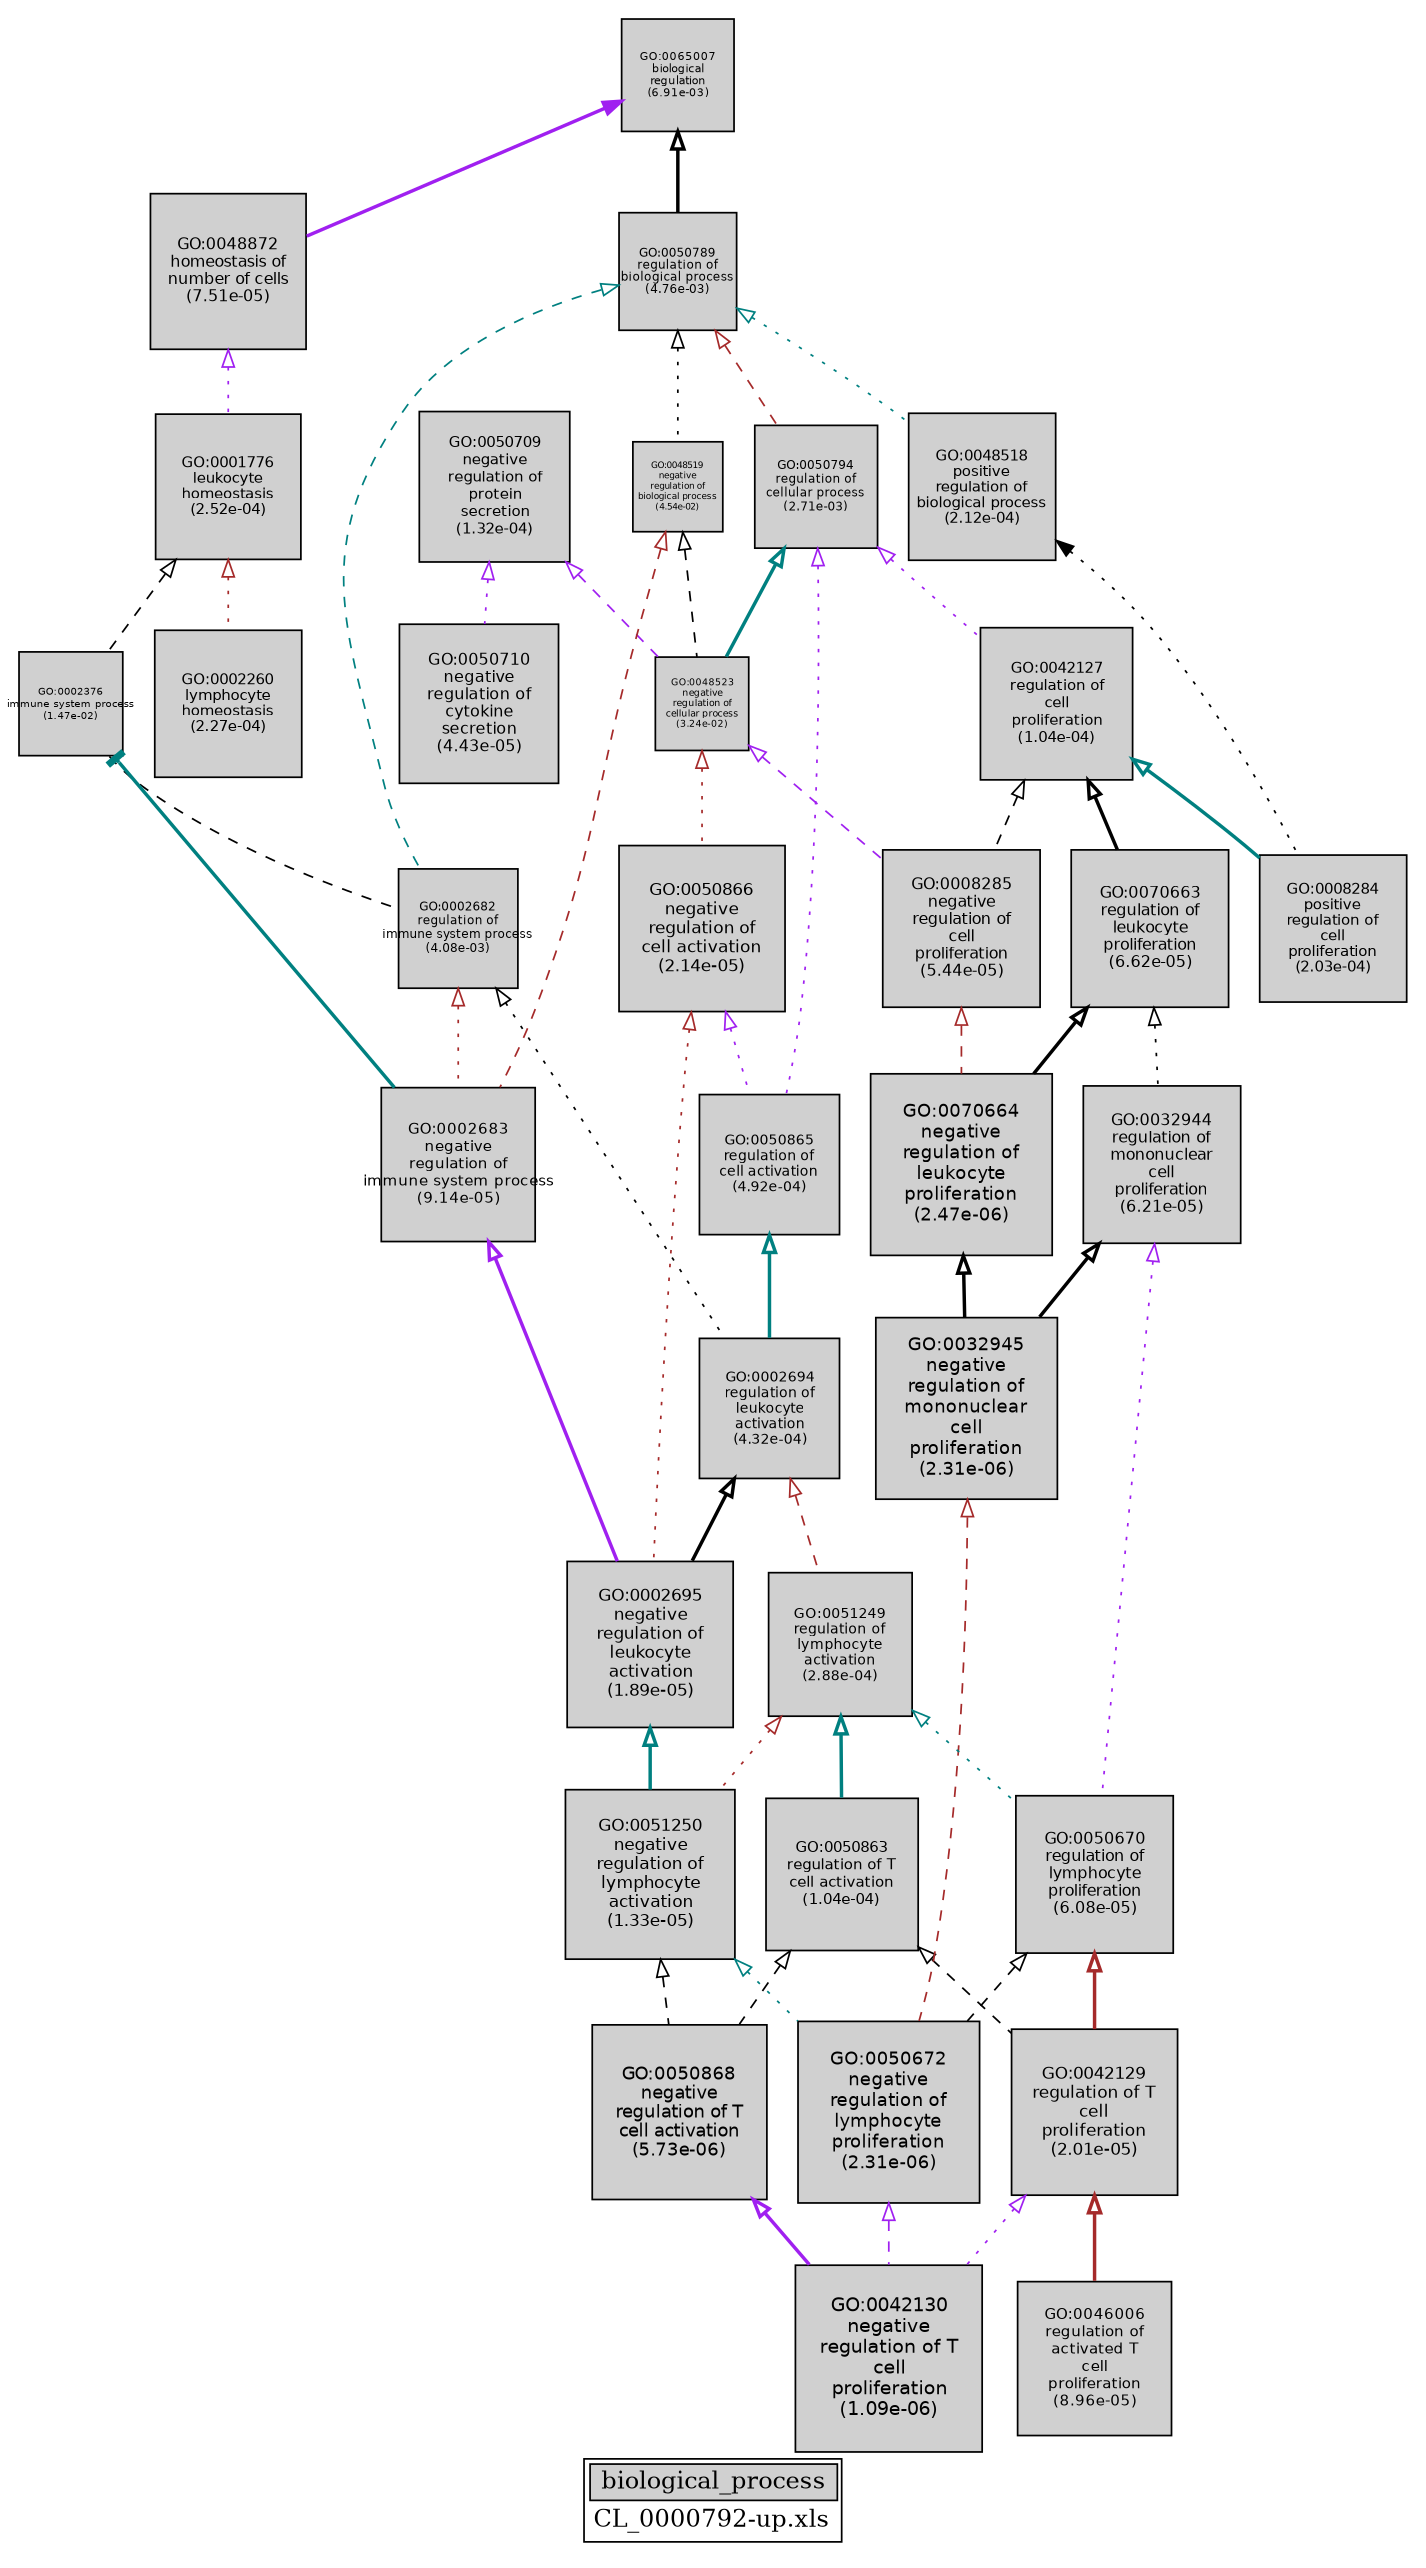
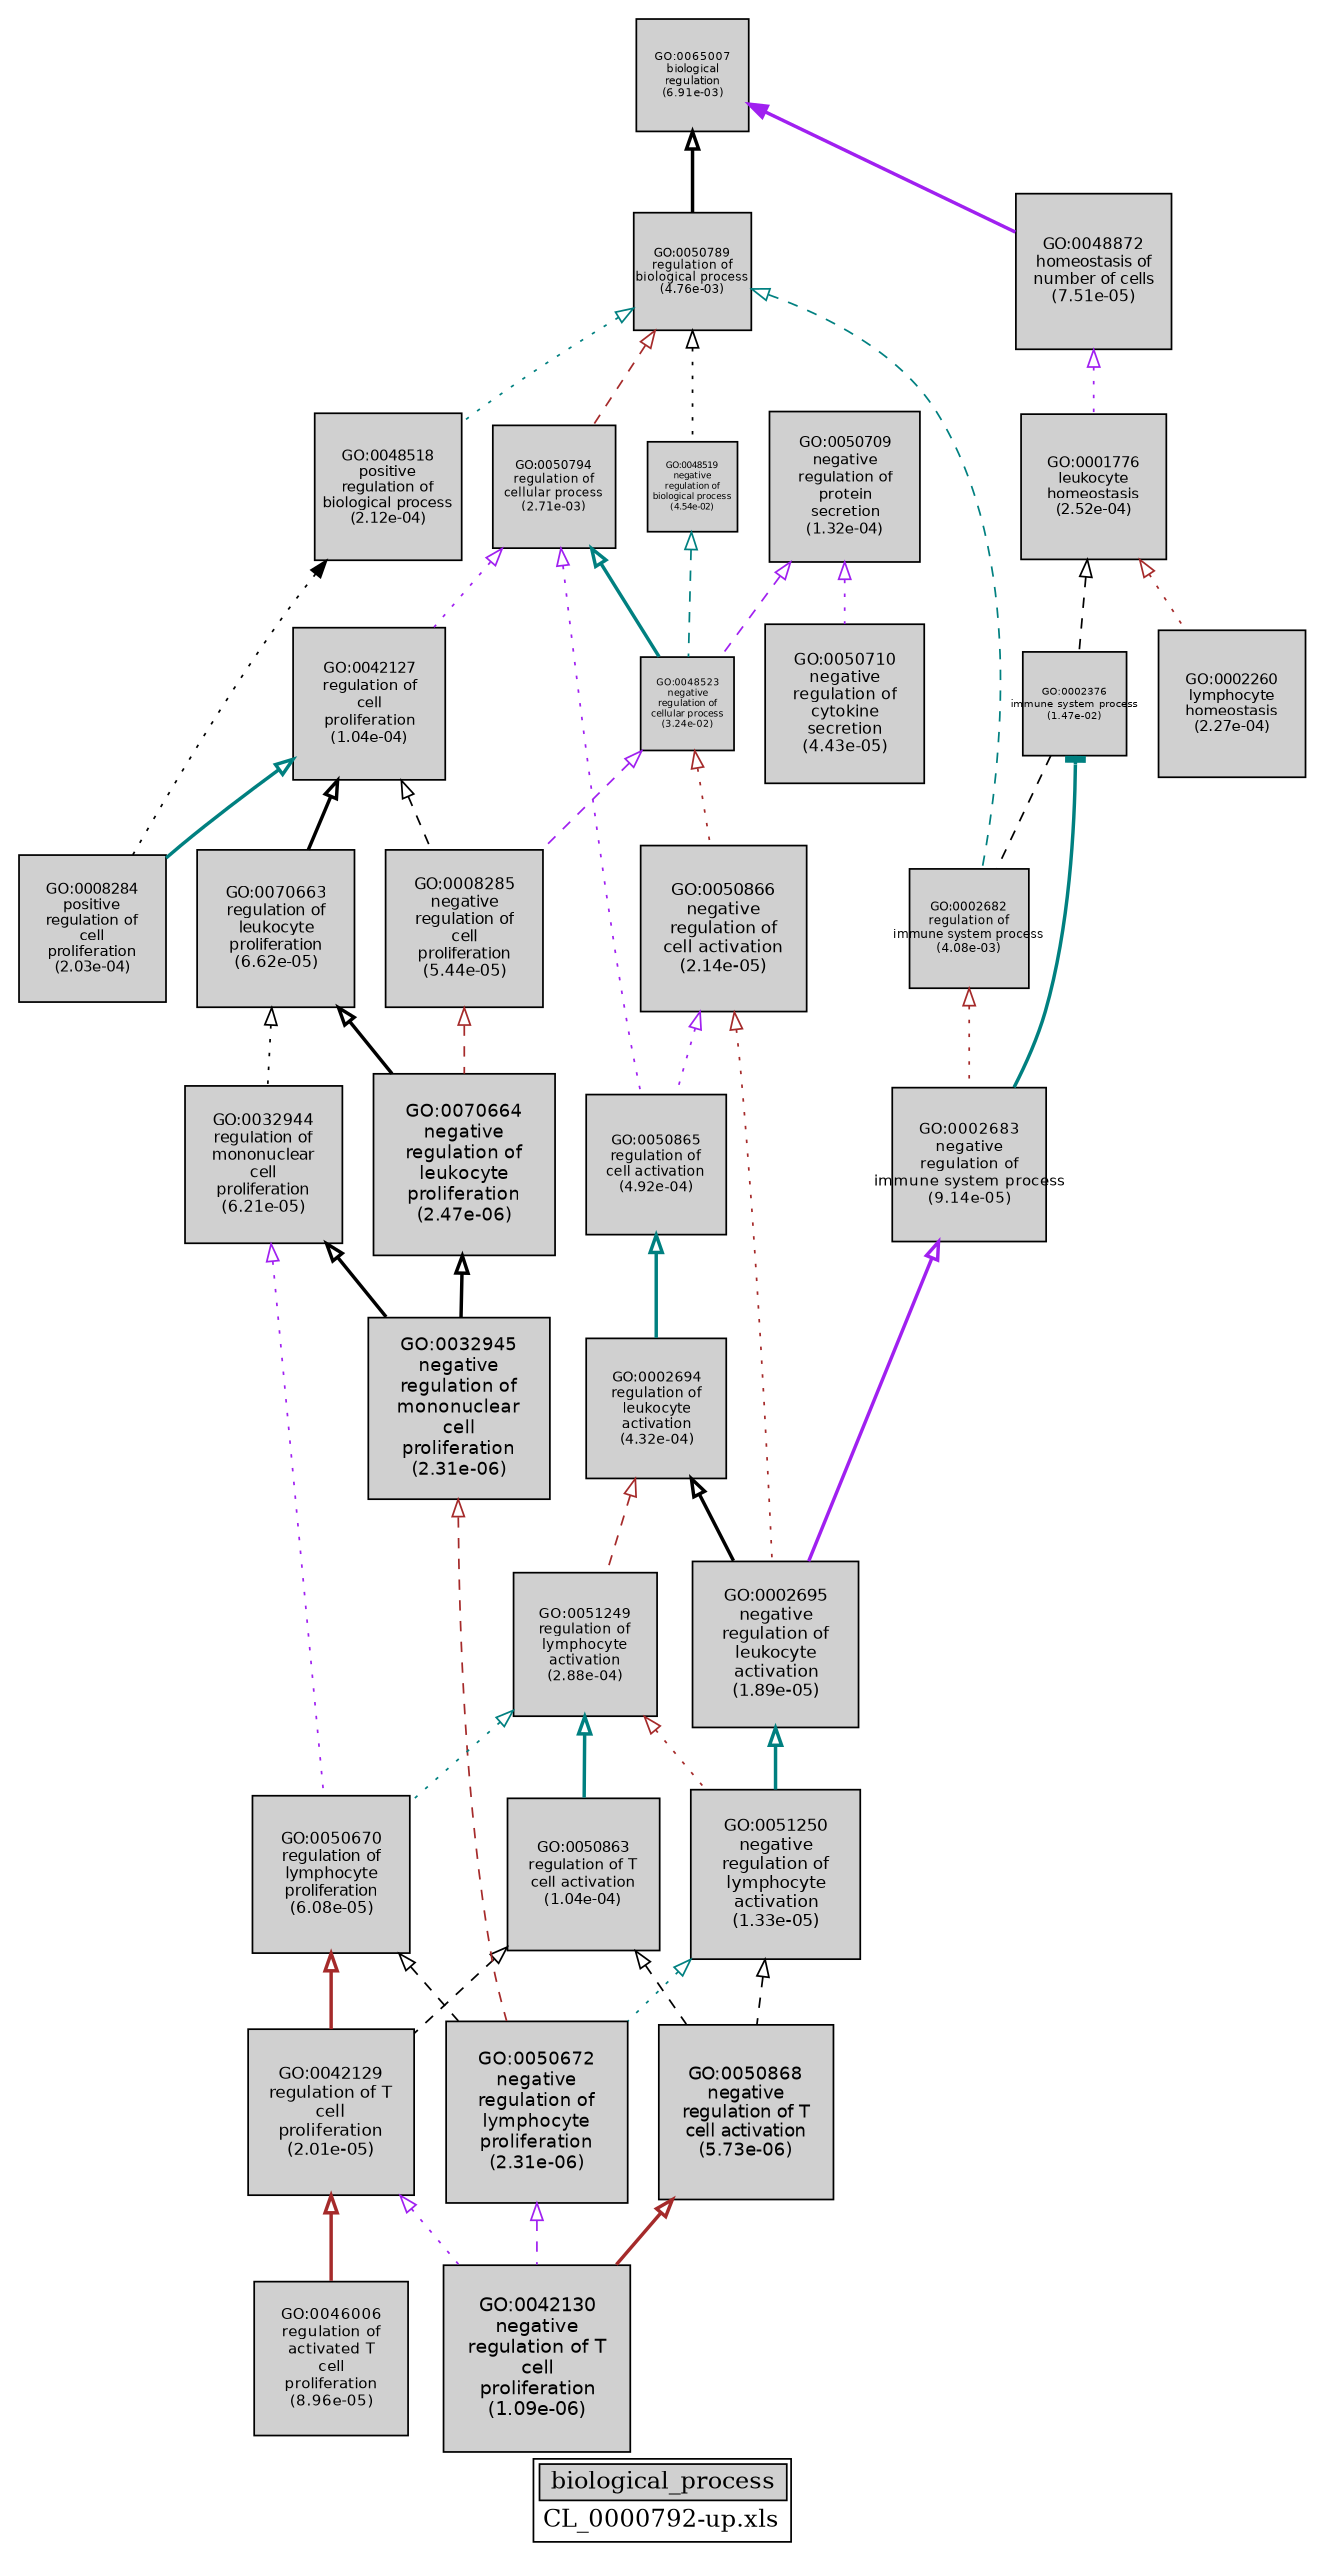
  digraph {
    bgcolor="#FFFFFF"
    label=<<TABLE COLOR="black" BGCOLOR="white"><TR><TD COLSPAN="2" BGCOLOR="#D0D0D0"><FONT COLOR="black">biological_process</FONT></TD></TR><TR><TD BORDER="0">CL_0000792-up.xls</TD></TR></TABLE>>
    node [color=black fillcolor="#D0D0D0" fixedsize=true fontcolor=black fontname=Helvetica fontsize=10.5017063641 shape=box style=filled]
    edge [arrowtail=empty color=black dir=back style=dotted weight=5.0]
    n1 [fontsize=8.05874843296 height=1.11927061569 label=<<TABLE BORDER="0"><TR><TD>GO:0050865<BR/>regulation of<BR/>cell activation<BR/>(4.92e-04)</TD></TR></TABLE>> width=1.11927061569]
    n2 [fontsize=8.83625598292 height=1.22725777541 label=<<TABLE BORDER="0"><TR><TD>GO:0050863<BR/>regulation of T<BR/>cell activation<BR/>(1.04e-04)</TD></TR></TABLE>> width=1.22725777541]
    n3 [fontsize=9.56297846822 height=1.32819145392 label=<<TABLE BORDER="0"><TR><TD>GO:0050866<BR/>negative<BR/>regulation of<BR/>cell activation<BR/>(2.14e-05)</TD></TR></TABLE>> width=1.32819145392]
    n4 [fontsize=8.40255422259 height=1.1670214198 label=<<TABLE BORDER="0"><TR><TD>GO:0001776<BR/>leukocyte<BR/>homeostasis<BR/>(2.52e-04)</TD></TR></TABLE>> width=1.1670214198]
    n5 [fontsize=8.72332776624 height=1.21157330087 label=<<TABLE BORDER="0"><TR><TD>GO:0050709<BR/>negative<BR/>regulation of<BR/>protein<BR/>secretion<BR/>(1.32e-04)</TD></TR></TABLE>> width=1.21157330087]
    n6 [fontsize=6.0178038359 height=0.835806088319 label=<<TABLE BORDER="0"><TR><TD>GO:0002376<BR/>immune system process<BR/>(1.47e-02)</TD></TR></TABLE>> width=0.835806088319]
    n7 [fontsize=7.10724981585 height=0.987118029979 label=<<TABLE BORDER="0"><TR><TD>GO:0050794<BR/>regulation of<BR/>cellular process<BR/>(2.71e-03)</TD></TR></TABLE>> width=0.987118029979]
    n8 [fontsize=6.85922606344 height=0.952670286589 label=<<TABLE BORDER="0"><TR><TD>GO:0002682<BR/>regulation of<BR/>immune system process<BR/>(4.08e-03)</TD></TR></TABLE>> width=0.952670286589]
    n9 [height=1.45857032835 label=<<TABLE BORDER="0"><TR><TD>GO:0032945<BR/>negative<BR/>regulation of<BR/>mononuclear<BR/>cell<BR/>proliferation<BR/>(2.31e-06)</TD></TR></TABLE>> width=1.45857032835]
    n10 [fontsize=8.51137616683 height=1.18213557873 label=<<TABLE BORDER="0"><TR><TD>GO:0008284<BR/>positive<BR/>regulation of<BR/>cell<BR/>proliferation<BR/>(2.03e-04)</TD></TR></TABLE>> width=1.18213557873]
    n11 [fontsize=10.8 height=1.5 label=<<TABLE BORDER="0"><TR><TD>GO:0042130<BR/>negative<BR/>regulation of T<BR/>cell<BR/>proliferation<BR/>(1.09e-06)</TD></TR></TABLE>> width=1.5]
    n12 [fontsize=8.33482650523 height=1.15761479239 label=<<TABLE BORDER="0"><TR><TD>GO:0051249<BR/>regulation of<BR/>lymphocyte<BR/>activation<BR/>(2.88e-04)</TD></TR></TABLE>> width=1.15761479239]
    n13 [fontsize=6.76363231463 height=0.939393377032 label=<<TABLE BORDER="0"><TR><TD>GO:0050789<BR/>regulation of<BR/>biological process<BR/>(4.76e-03)</TD></TR></TABLE>> width=0.939393377032]
    n14 [fontsize=9.23663397556 height=1.28286582994 label=<<TABLE BORDER="0"><TR><TD>GO:0050710<BR/>negative<BR/>regulation of<BR/>cytokine<BR/>secretion<BR/>(4.43e-05)</TD></TR></TABLE>> width=1.28286582994]
    n15 [height=1.45857032835 label=<<TABLE BORDER="0"><TR><TD>GO:0050672<BR/>negative<BR/>regulation of<BR/>lymphocyte<BR/>proliferation<BR/>(2.31e-06)</TD></TR></TABLE>> width=1.45857032835]
    n16 [fontsize=5.16426998556 height=0.717259720216 label=<<TABLE BORDER="0"><TR><TD>GO:0048519<BR/>negative<BR/>regulation of<BR/>biological process<BR/>(4.54e-02)</TD></TR></TABLE>> width=0.717259720216]
    n17 [fontsize=10.4752331637 height=1.45489349495 label=<<TABLE BORDER="0"><TR><TD>GO:0070664<BR/>negative<BR/>regulation of<BR/>leukocyte<BR/>proliferation<BR/>(2.47e-06)</TD></TR></TABLE>> width=1.45489349495]
    n18 [fontsize=9.14170398311 height=1.26968110876 label=<<TABLE BORDER="0"><TR><TD>GO:0008285<BR/>negative<BR/>regulation of<BR/>cell<BR/>proliferation<BR/>(5.44e-05)</TD></TR></TABLE>> width=1.26968110876]
    n19 [fontsize=9.77038249198 height=1.35699756833 label=<<TABLE BORDER="0"><TR><TD>GO:0051250<BR/>negative<BR/>regulation of<BR/>lymphocyte<BR/>activation<BR/>(1.33e-05)</TD></TR></TABLE>> width=1.35699756833]
    n20 [fontsize=9.61935111459 height=1.33602098814 label=<<TABLE BORDER="0"><TR><TD>GO:0002695<BR/>negative<BR/>regulation of<BR/>leukocyte<BR/>activation<BR/>(1.89e-05)</TD></TR></TABLE>> width=1.33602098814]
    n21 [fontsize=6.52659069078 height=0.906470929275 label=<<TABLE BORDER="0"><TR><TD>GO:0065007<BR/>biological<BR/>regulation<BR/>(6.91e-03)</TD></TR></TABLE>> width=0.906470929275]
    n22 [fontsize=9.09045448932 height=1.26256312352 label=<<TABLE BORDER="0"><TR><TD>GO:0050670<BR/>regulation of<BR/>lymphocyte<BR/>proliferation<BR/>(6.08e-05)</TD></TR></TABLE>> width=1.26256312352]
    n23 [fontsize=8.99159624053 height=1.24883281118 label=<<TABLE BORDER="0"><TR><TD>GO:0048872<BR/>homeostasis of<BR/>number of cells<BR/>(7.51e-05)</TD></TR></TABLE>> width=1.24883281118]
    n24 [fontsize=9.08028979187 height=1.26115135998 label=<<TABLE BORDER="0"><TR><TD>GO:0032944<BR/>regulation of<BR/>mononuclear<BR/>cell<BR/>proliferation<BR/>(6.21e-05)</TD></TR></TABLE>> width=1.26115135998]
    n25 [fontsize=9.05017768399 height=1.25696912278 label=<<TABLE BORDER="0"><TR><TD>GO:0070663<BR/>regulation of<BR/>leukocyte<BR/>proliferation<BR/>(6.62e-05)</TD></TR></TABLE>> width=1.25696912278]
    n26 [fontsize=8.12677856989 height=1.12871924582 label=<<TABLE BORDER="0"><TR><TD>GO:0002694<BR/>regulation of<BR/>leukocyte<BR/>activation<BR/>(4.32e-04)</TD></TR></TABLE>> width=1.12871924582]
    n27 [fontsize=8.45439120368 height=1.17422100051 label=<<TABLE BORDER="0"><TR><TD>GO:0002260<BR/>lymphocyte<BR/>homeostasis<BR/>(2.27e-04)</TD></TR></TABLE>> width=1.17422100051]
    n28 [fontsize=5.43395919483 height=0.754716554838 label=<<TABLE BORDER="0"><TR><TD>GO:0048523<BR/>negative<BR/>regulation of<BR/>cellular process<BR/>(3.24e-02)</TD></TR></TABLE>> width=0.754716554838]
    n29 [fontsize=10.129445557 height=1.40686743847 label=<<TABLE BORDER="0"><TR><TD>GO:0050868<BR/>negative<BR/>regulation of T<BR/>cell activation<BR/>(5.73e-06)</TD></TR></TABLE>> width=1.40686743847]
    n30 [fontsize=8.83838066813 height=1.22755287057 label=<<TABLE BORDER="0"><TR><TD>GO:0042127<BR/>regulation of<BR/>cell<BR/>proliferation<BR/>(1.04e-04)</TD></TR></TABLE>> width=1.22755287057]
    n31 [fontsize=8.89844038635 height=1.2358944981 label=<<TABLE BORDER="0"><TR><TD>GO:0002683<BR/>negative<BR/>regulation of<BR/>immune system process<BR/>(9.14e-05)</TD></TR></TABLE>> width=1.2358944981]
    n32 [fontsize=9.59090016028 height=1.3320694667 label=<<TABLE BORDER="0"><TR><TD>GO:0042129<BR/>regulation of T<BR/>cell<BR/>proliferation<BR/>(2.01e-05)</TD></TR></TABLE>> width=1.3320694667]
    n33 [fontsize=8.90773058235 height=1.2371848031 label=<<TABLE BORDER="0"><TR><TD>GO:0046006<BR/>regulation of<BR/>activated T<BR/>cell<BR/>proliferation<BR/>(8.96e-05)</TD></TR></TABLE>> width=1.2371848031]
    n34 [fontsize=8.48850092034 height=1.17895846116 label=<<TABLE BORDER="0"><TR><TD>GO:0048518<BR/>positive<BR/>regulation of<BR/>biological process<BR/>(2.12e-04)</TD></TR></TABLE>> width=1.17895846116]
    subgraph sub_1 {
      n1
      n2
      n3
      n4
      n5
      n6
      n7
      n8
      n9
      n10
      n11
      n12
      n13
      n14
      n15
      n16
      n17
      n18
      n19
      n20
      n21
      n22
      n23
      n24
      n25
      n26
      n27
      n28
      n29
      n30
      n31
      n32
      n33
      n34
    }
    subgraph sub_2 {
      subgraph sub_3 {
        n8
        subgraph sub_4 {
        }
        subgraph sub_5 {
          n6
          n31
        }
      }
      subgraph sub_6 {
      }
      subgraph sub_7 {
        n1
        n2
        n3
        n4
        n5
        n6
        n7
        n8
        n9
        n10
        n11
        n12
        n13
        n14
        n15
        n16
        n17
        n18
        n19
        n20
        n21
        n22
        n23
        n24
        n25
        n26
        n27
        n28
        n29
        n30
        n31
        n32
        n33
        n34
      }
    }
    n1 -> n26 [color=teal style=bold]
    n2 -> n29 [style=dashed]
    n2 -> n32 [style=dashed]
    n3 -> n1 [color=purple]
    n3 -> n20 [color=brown]
    n4 -> n6 [style=dashed]
    n4 -> n27 [color=brown]
    n5 -> n14 [color=purple]
    n5 -> n28 [color=purple style=dashed]
    n6 -> n8 [arrowtail=none style=dashed weight=1]
    n6 -> n31 [arrowtail=tee color=teal style=bold weight=1]
    n7 -> n1 [color=purple]
    n7 -> n28 [color=teal style=bold]
    n7 -> n30 [color=purple]
-   n8 -> n26
    n8 -> n31 [color=brown]
    n9 -> n15 [color=brown style=dashed]
    n12 -> n2 [color=teal style=bold]
    n12 -> n19 [color=brown]
    n12 -> n22 [color=teal]
    n13 -> n7 [color=brown style=dashed]
    n13 -> n8 [color=teal style=dashed]
    n13 -> n16
    n13 -> n34 [color=teal]
    n15 -> n11 [color=purple style=dashed]
-   n16 -> n28 [style=dashed]
-   n16 -> n31 [color=brown style=dashed]
+   n16 -> n28 [color=teal style=dashed]
    n17 -> n9 [style=bold]
    n18 -> n17 [color=brown style=dashed]
    n19 -> n15 [color=teal]
    n19 -> n29 [style=dashed]
    n20 -> n19 [color=teal style=bold]
    n21 -> n13 [style=bold]
    n21 -> n23 [color=purple style=bold weight=1 arrowtail=""]
    n22 -> n15 [style=dashed]
    n22 -> n32 [color=brown style=bold]
    n23 -> n4 [color=purple]
    n24 -> n9 [style=bold]
    n24 -> n22 [color=purple]
    n25 -> n17 [style=bold]
    n25 -> n24
    n26 -> n12 [color=brown style=dashed]
    n26 -> n20 [style=bold]
    n28 -> n3 [color=brown]
    n28 -> n18 [color=purple style=dashed]
-   n29 -> n11 [color=purple style=bold]
+   n29 -> n11 [color=brown style=bold]
    n30 -> n10 [color=teal style=bold]
    n30 -> n18 [style=dashed]
    n30 -> n25 [style=bold]
    n31 -> n20 [color=purple style=bold]
    n32 -> n11 [color=purple]
    n32 -> n33 [color=brown style=bold]
    n34 -> n10 [weight=1 arrowtail=""]
  }
